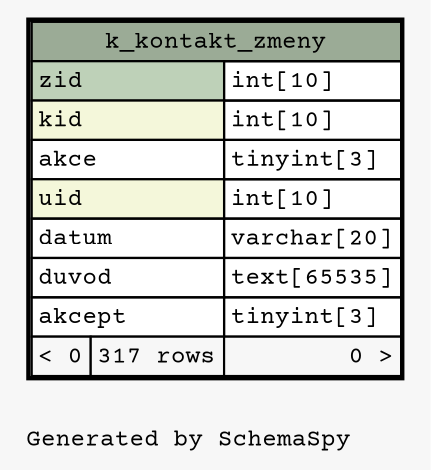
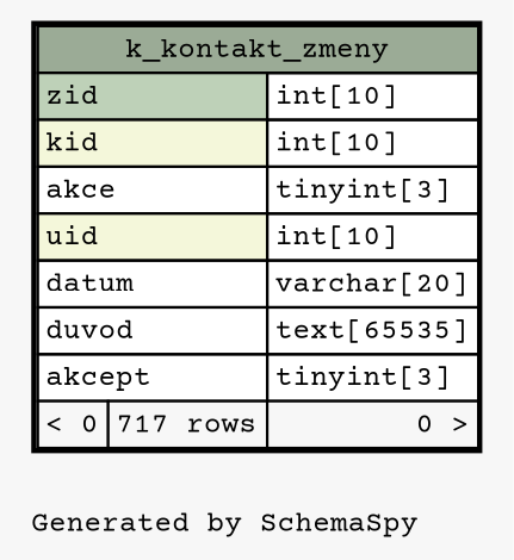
  digraph {
    bgcolor="#f7f7f7"
    fontname="Courier Prime"
    fontsize=11
    label="\nGenerated by SchemaSpy"
    labeljust=l
    nodesep=0.18
    rankdir=RL
    ranksep=0.46
-   n1 [fontname="Courier Prime" fontsize=11 label=<     <TABLE BORDER="2" CELLBORDER="1" CELLSPACING="0" BGCOLOR="#ffffff">       <TR><TD COLSPAN="3" BGCOLOR="#9bab96" ALIGN="CENTER">k_kontakt_zmeny</TD></TR>       <TR><TD PORT="zid" COLSPAN="2" BGCOLOR="#bed1b8" ALIGN="LEFT">zid</TD><TD PORT="zid.type" ALIGN="LEFT">int[10]</TD></TR>       <TR><TD PORT="kid" COLSPAN="2" BGCOLOR="#f4f7da" ALIGN="LEFT">kid</TD><TD PORT="kid.type" ALIGN="LEFT">int[10]</TD></TR>       <TR><TD PORT="akce" COLSPAN="2" ALIGN="LEFT">akce</TD><TD PORT="akce.type" ALIGN="LEFT">tinyint[3]</TD></TR>       <TR><TD PORT="uid" COLSPAN="2" BGCOLOR="#f4f7da" ALIGN="LEFT">uid</TD><TD PORT="uid.type" ALIGN="LEFT">int[10]</TD></TR>       <TR><TD PORT="datum" COLSPAN="2" ALIGN="LEFT">datum</TD><TD PORT="datum.type" ALIGN="LEFT">varchar[20]</TD></TR>       <TR><TD PORT="duvod" COLSPAN="2" ALIGN="LEFT">duvod</TD><TD PORT="duvod.type" ALIGN="LEFT">text[65535]</TD></TR>       <TR><TD PORT="akcept" COLSPAN="2" ALIGN="LEFT">akcept</TD><TD PORT="akcept.type" ALIGN="LEFT">tinyint[3]</TD></TR>       <TR><TD ALIGN="LEFT" BGCOLOR="#f7f7f7">&lt; 0</TD><TD ALIGN="RIGHT" BGCOLOR="#f7f7f7">317 rows</TD><TD ALIGN="RIGHT" BGCOLOR="#f7f7f7">0 &gt;</TD></TR>     </TABLE>> shape=plaintext]
+   n1 [fontname="Courier Prime" fontsize=11 label=<     <TABLE BORDER="2" CELLBORDER="1" CELLSPACING="0" BGCOLOR="#ffffff">       <TR><TD COLSPAN="3" BGCOLOR="#9bab96" ALIGN="CENTER">k_kontakt_zmeny</TD></TR>       <TR><TD PORT="zid" COLSPAN="2" BGCOLOR="#bed1b8" ALIGN="LEFT">zid</TD><TD PORT="zid.type" ALIGN="LEFT">int[10]</TD></TR>       <TR><TD PORT="kid" COLSPAN="2" BGCOLOR="#f4f7da" ALIGN="LEFT">kid</TD><TD PORT="kid.type" ALIGN="LEFT">int[10]</TD></TR>       <TR><TD PORT="akce" COLSPAN="2" ALIGN="LEFT">akce</TD><TD PORT="akce.type" ALIGN="LEFT">tinyint[3]</TD></TR>       <TR><TD PORT="uid" COLSPAN="2" BGCOLOR="#f4f7da" ALIGN="LEFT">uid</TD><TD PORT="uid.type" ALIGN="LEFT">int[10]</TD></TR>       <TR><TD PORT="datum" COLSPAN="2" ALIGN="LEFT">datum</TD><TD PORT="datum.type" ALIGN="LEFT">varchar[20]</TD></TR>       <TR><TD PORT="duvod" COLSPAN="2" ALIGN="LEFT">duvod</TD><TD PORT="duvod.type" ALIGN="LEFT">text[65535]</TD></TR>       <TR><TD PORT="akcept" COLSPAN="2" ALIGN="LEFT">akcept</TD><TD PORT="akcept.type" ALIGN="LEFT">tinyint[3]</TD></TR>       <TR><TD ALIGN="LEFT" BGCOLOR="#f7f7f7">&lt; 0</TD><TD ALIGN="RIGHT" BGCOLOR="#f7f7f7">717 rows</TD><TD ALIGN="RIGHT" BGCOLOR="#f7f7f7">0 &gt;</TD></TR>     </TABLE>> shape=plaintext]
  }
